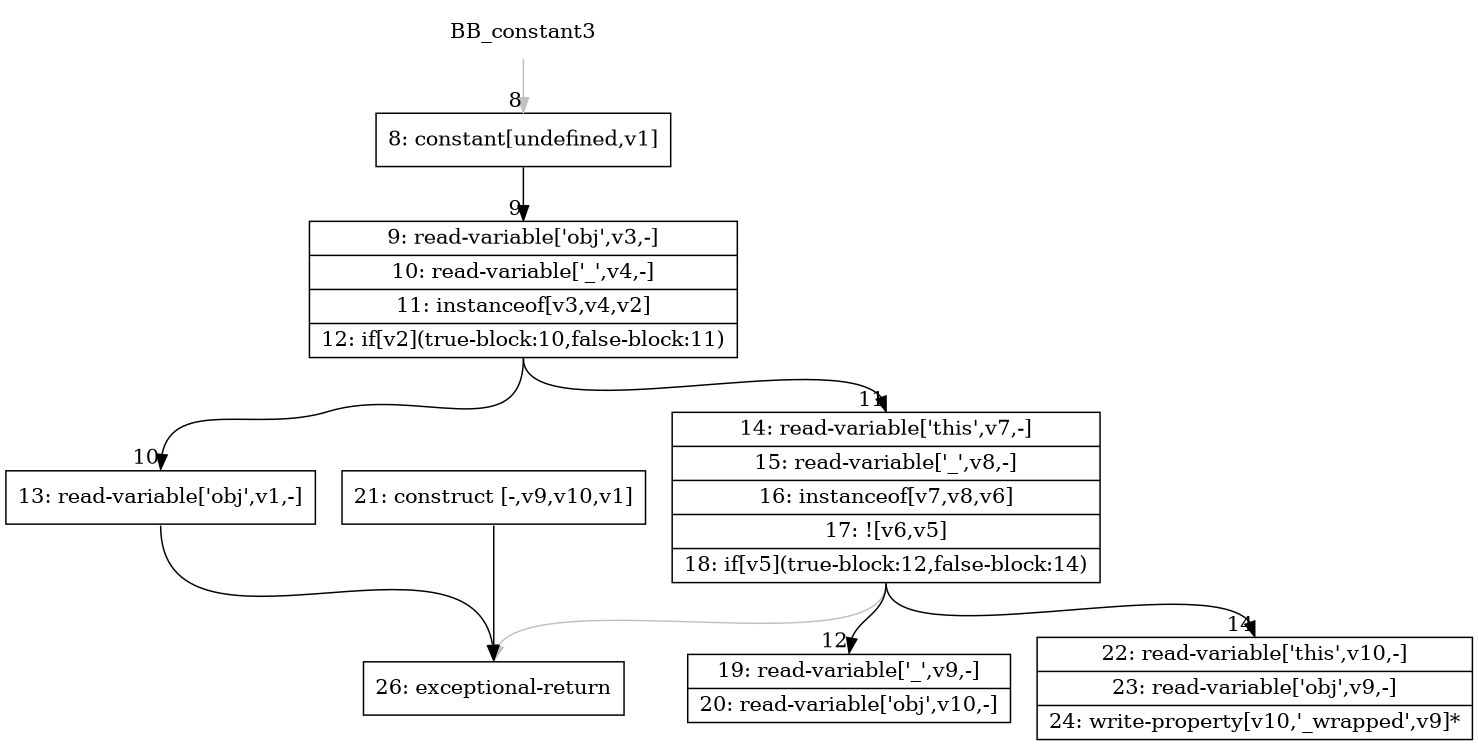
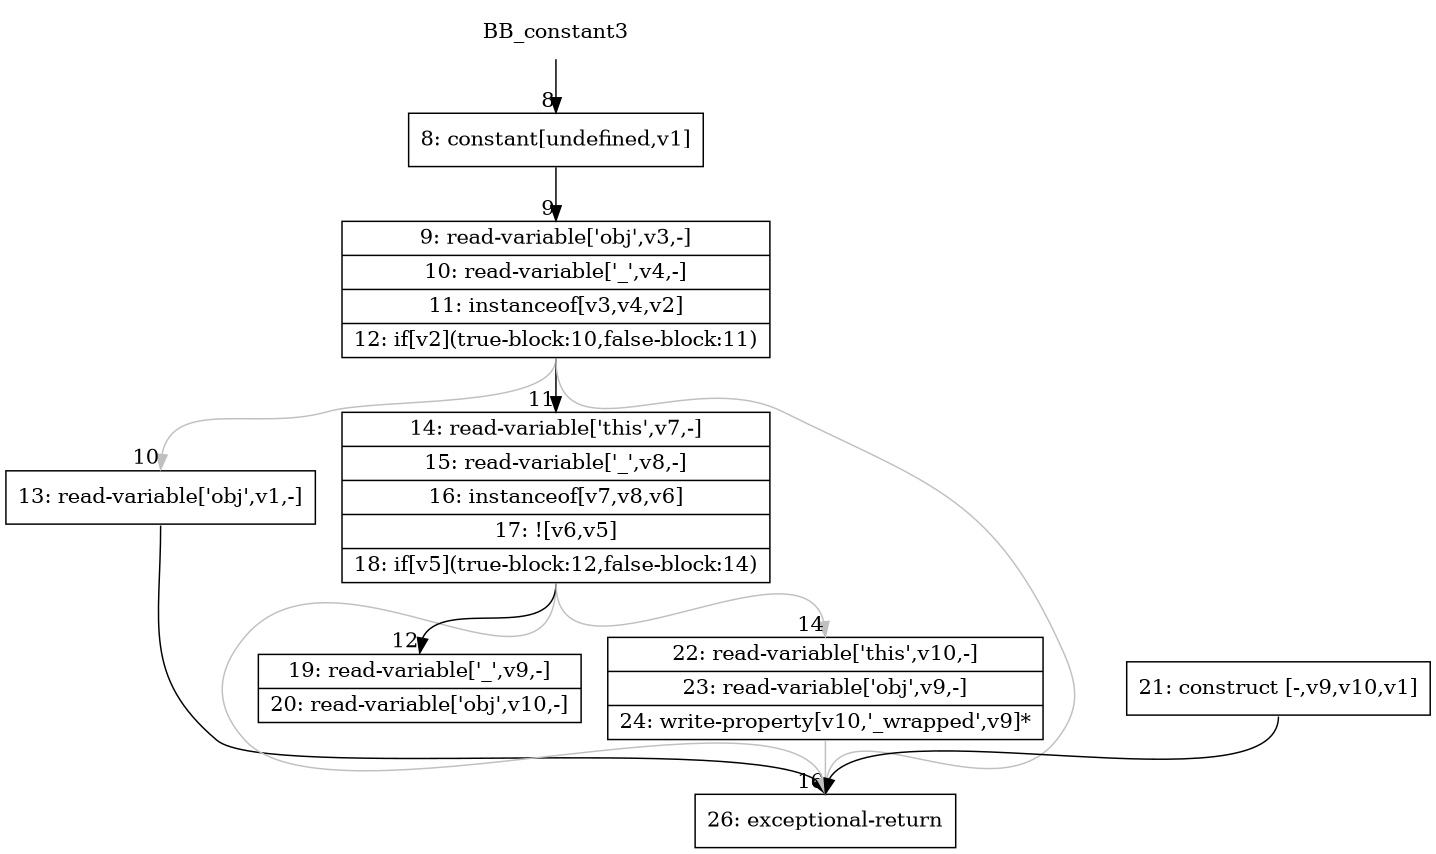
  digraph {
    rankdir=TD
    node [shape=record]
    edge [headport=n tailport=s]
    n1 [label=BB_constant3 shape=none]
    n2 [label="{8: constant[undefined,v1]}"]
    n3 [label="{9: read-variable['obj',v3,-]|10: read-variable['_',v4,-]|11: instanceof[v3,v4,v2]|12: if[v2](true-block:10,false-block:11)}"]
    n4 [label="{13: read-variable['obj',v1,-]}"]
    n5 [label="{14: read-variable['this',v7,-]|15: read-variable['_',v8,-]|16: instanceof[v7,v8,v6]|17: ![v6,v5]|18: if[v5](true-block:12,false-block:14)}"]
    n6 [label="{26: exceptional-return}"]
    n7 [label="{19: read-variable['_',v9,-]|20: read-variable['obj',v10,-]}"]
    n8 [label="{22: read-variable['this',v10,-]|23: read-variable['obj',v9,-]|24: write-property[v10,'_wrapped',v9]*}"]
    n9 [label="{21: construct [-,v9,v10,v1]}"]
-   n1 -> n2 [headlabel="    8" color=gray]
+   n1 -> n2 [headlabel="    8"]
    n2 -> n3 [headlabel="      9"]
-   n3 -> n4 [headlabel="      10"]
+   n3 -> n4 [headlabel="      10" color=gray]
    n3 -> n5 [headlabel="      11"]
+   n3 -> n6 [color=gray headlabel="      16"]
    n4 -> n6 [color=black]
    n5 -> n6 [color=gray]
    n5 -> n7 [headlabel="      12"]
-   n5 -> n8 [headlabel="      14"]
+   n5 -> n8 [headlabel="      14" color=gray]
+   n8 -> n6 [color=gray]
    n9 -> n6 [color=black]
  }
